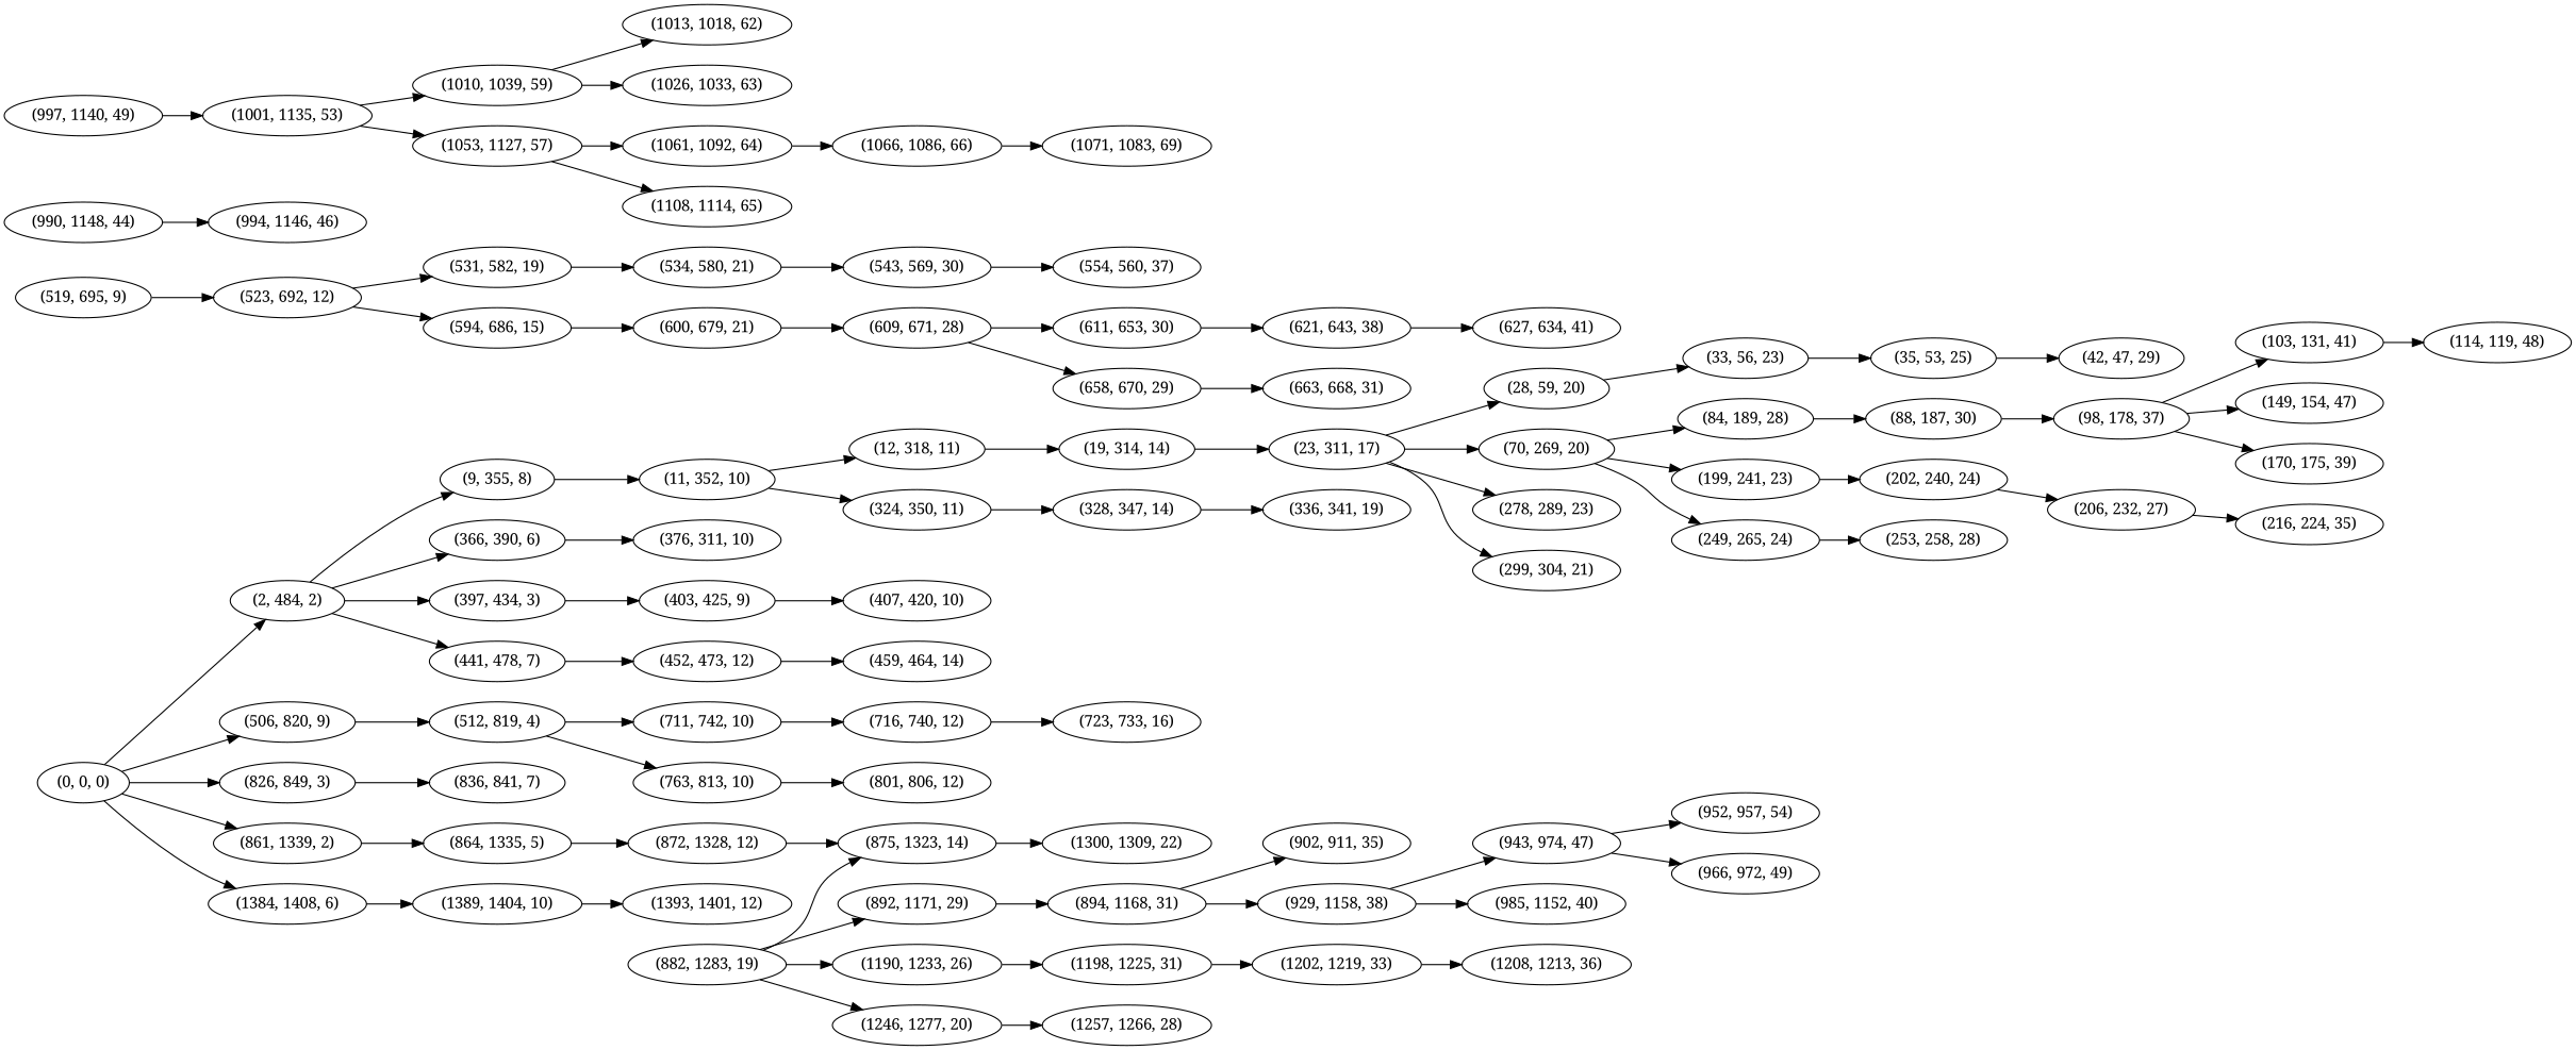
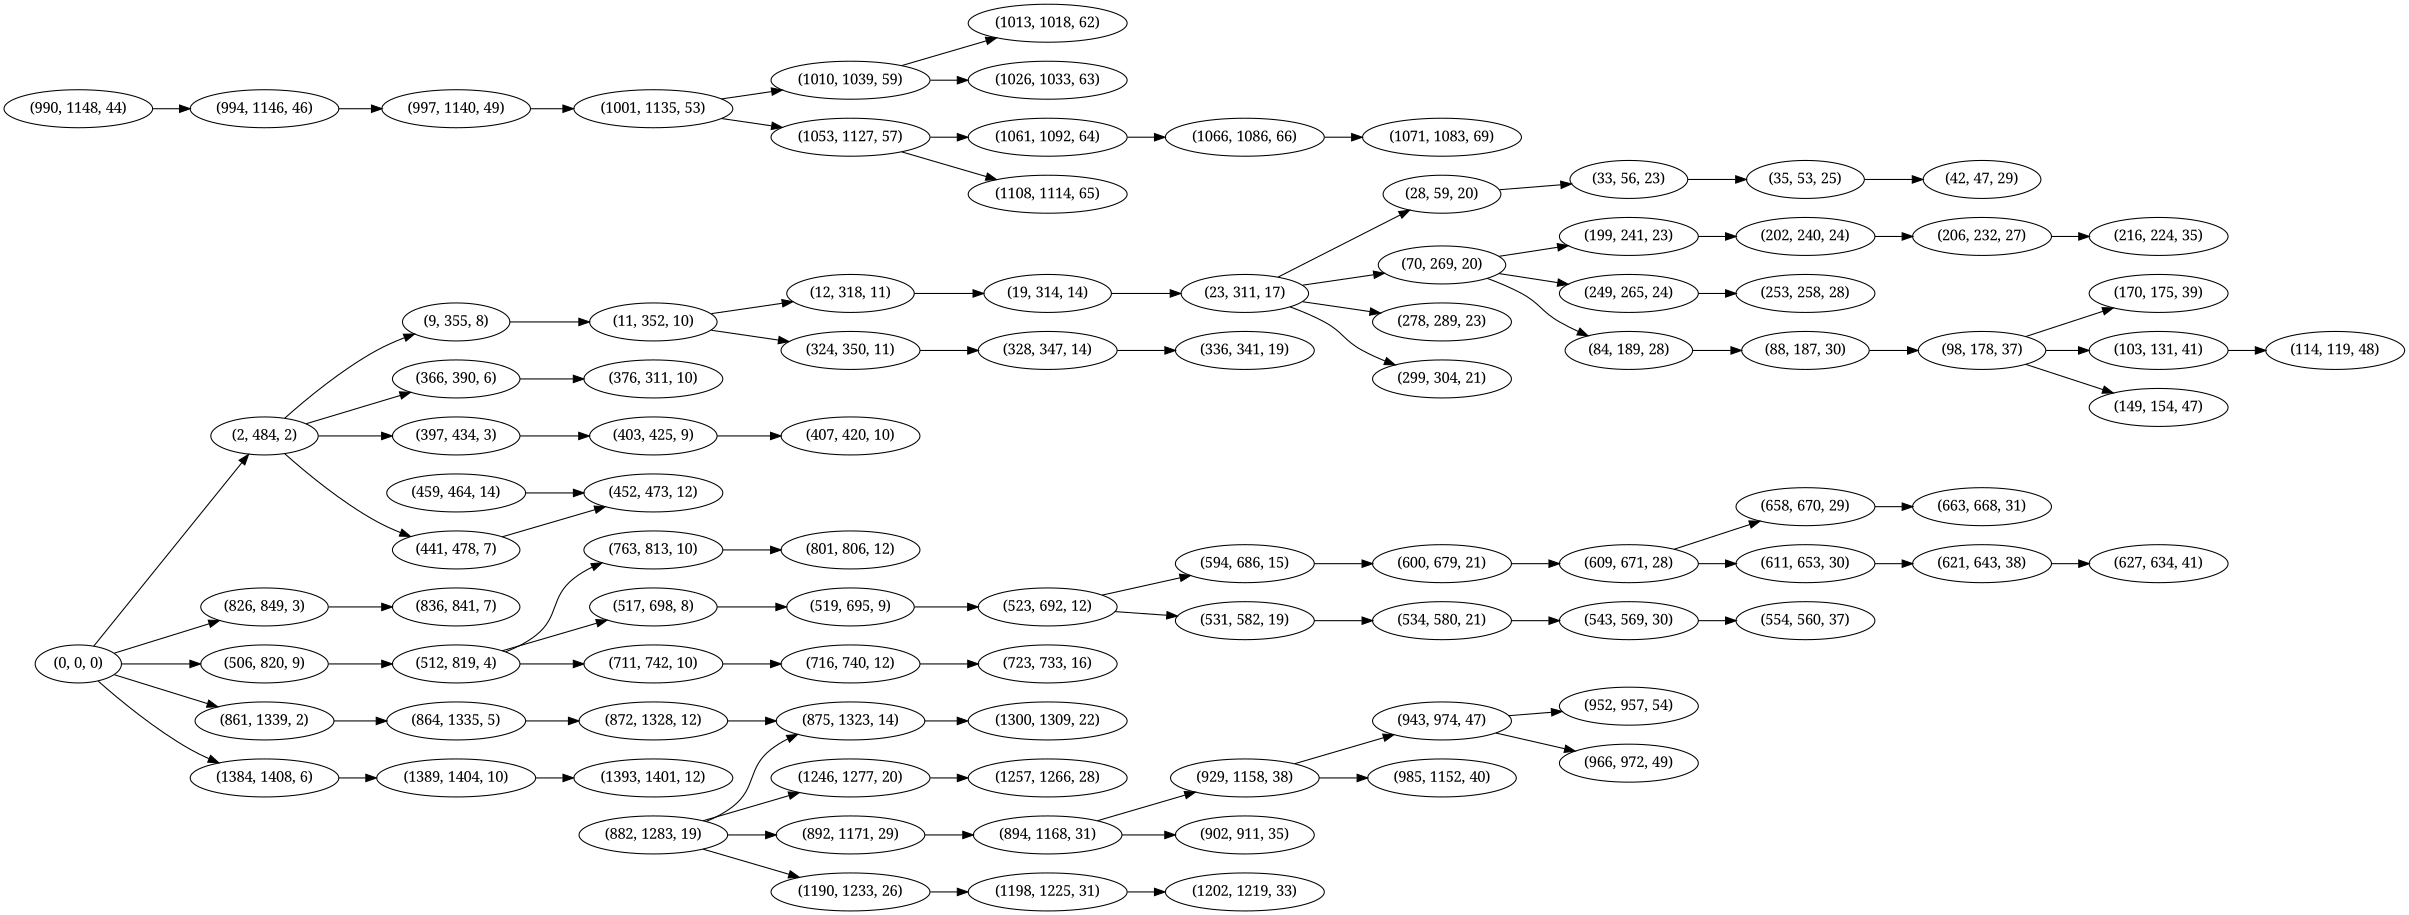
  digraph {
    fontname="Noto Serif"
    rankdir=LR
    node [fontname="Noto Serif"]
    edge [fontname="Noto Serif"]
    "(0, 0, 0)"
    "(2, 484, 2)"
    n3 [label="(506, 820, 9)"]
    "(826, 849, 3)"
    "(861, 1339, 2)"
    "(1384, 1408, 6)"
    "(9, 355, 8)"
    "(366, 390, 6)"
    "(397, 434, 3)"
    "(441, 478, 7)"
    "(512, 819, 4)"
    "(836, 841, 7)"
    "(864, 1335, 5)"
    "(1389, 1404, 10)"
    "(11, 352, 10)"
    n16 [label="(376, 311, 10)"]
    "(403, 425, 9)"
    "(452, 473, 12)"
    "(12, 318, 11)"
    "(324, 350, 11)"
    "(19, 314, 14)"
    "(328, 347, 14)"
    "(23, 311, 17)"
    "(28, 59, 20)"
    "(70, 269, 20)"
    "(278, 289, 23)"
    "(299, 304, 21)"
    "(33, 56, 23)"
    "(84, 189, 28)"
    "(199, 241, 23)"
    "(249, 265, 24)"
    "(35, 53, 25)"
    "(42, 47, 29)"
    "(88, 187, 30)"
    "(202, 240, 24)"
    "(253, 258, 28)"
    "(98, 178, 37)"
    "(103, 131, 41)"
    "(149, 154, 47)"
    "(170, 175, 39)"
    "(114, 119, 48)"
    "(206, 232, 27)"
    "(216, 224, 35)"
    "(336, 341, 19)"
    "(407, 420, 10)"
    "(459, 464, 14)"
+   "(517, 698, 8)"
    "(711, 742, 10)"
    "(763, 813, 10)"
    "(519, 695, 9)"
    "(716, 740, 12)"
    "(801, 806, 12)"
    "(523, 692, 12)"
    "(531, 582, 19)"
    "(594, 686, 15)"
    "(534, 580, 21)"
    "(600, 679, 21)"
    "(543, 569, 30)"
    "(554, 560, 37)"
    "(609, 671, 28)"
    "(611, 653, 30)"
    n62 [label="(658, 670, 29)"]
    "(621, 643, 38)"
    "(663, 668, 31)"
    "(627, 634, 41)"
    "(723, 733, 16)"
    "(872, 1328, 12)"
    "(875, 1323, 14)"
    "(1300, 1309, 22)"
    "(882, 1283, 19)"
    "(892, 1171, 29)"
    "(1190, 1233, 26)"
    "(1246, 1277, 20)"
    "(894, 1168, 31)"
    "(1198, 1225, 31)"
    "(1257, 1266, 28)"
    "(902, 911, 35)"
    "(929, 1158, 38)"
    "(943, 974, 47)"
    "(985, 1152, 40)"
    "(952, 957, 54)"
    "(966, 972, 49)"
    "(990, 1148, 44)"
    "(994, 1146, 46)"
    "(997, 1140, 49)"
    "(1001, 1135, 53)"
    "(1010, 1039, 59)"
    "(1053, 1127, 57)"
    "(1013, 1018, 62)"
    "(1026, 1033, 63)"
    "(1061, 1092, 64)"
    "(1108, 1114, 65)"
    "(1066, 1086, 66)"
    "(1071, 1083, 69)"
    "(1202, 1219, 33)"
-   "(1208, 1213, 36)"
    "(1393, 1401, 12)"
    "(0, 0, 0)" -> "(2, 484, 2)"
    "(0, 0, 0)" -> n3
    "(0, 0, 0)" -> "(826, 849, 3)"
    "(0, 0, 0)" -> "(861, 1339, 2)"
    "(0, 0, 0)" -> "(1384, 1408, 6)"
    "(2, 484, 2)" -> "(9, 355, 8)"
    "(2, 484, 2)" -> "(366, 390, 6)"
    "(2, 484, 2)" -> "(397, 434, 3)"
    "(2, 484, 2)" -> "(441, 478, 7)"
    n3 -> "(512, 819, 4)"
    "(826, 849, 3)" -> "(836, 841, 7)"
    "(861, 1339, 2)" -> "(864, 1335, 5)"
    "(1384, 1408, 6)" -> "(1389, 1404, 10)"
    "(9, 355, 8)" -> "(11, 352, 10)"
    "(366, 390, 6)" -> n16
    "(397, 434, 3)" -> "(403, 425, 9)"
    "(441, 478, 7)" -> "(452, 473, 12)"
+   "(512, 819, 4)" -> "(517, 698, 8)"
    "(512, 819, 4)" -> "(711, 742, 10)"
    "(512, 819, 4)" -> "(763, 813, 10)"
    "(864, 1335, 5)" -> "(872, 1328, 12)"
    "(1389, 1404, 10)" -> "(1393, 1401, 12)"
    "(11, 352, 10)" -> "(12, 318, 11)"
    "(11, 352, 10)" -> "(324, 350, 11)"
    "(403, 425, 9)" -> "(407, 420, 10)"
-   "(452, 473, 12)" -> "(459, 464, 14)"
+   "(459, 464, 14)" -> "(452, 473, 12)"
    "(12, 318, 11)" -> "(19, 314, 14)"
    "(324, 350, 11)" -> "(328, 347, 14)"
    "(19, 314, 14)" -> "(23, 311, 17)"
    "(328, 347, 14)" -> "(336, 341, 19)"
    "(23, 311, 17)" -> "(28, 59, 20)"
    "(23, 311, 17)" -> "(70, 269, 20)"
    "(23, 311, 17)" -> "(278, 289, 23)"
    "(23, 311, 17)" -> "(299, 304, 21)"
    "(28, 59, 20)" -> "(33, 56, 23)"
    "(70, 269, 20)" -> "(84, 189, 28)"
    "(70, 269, 20)" -> "(199, 241, 23)"
    "(70, 269, 20)" -> "(249, 265, 24)"
    "(33, 56, 23)" -> "(35, 53, 25)"
    "(84, 189, 28)" -> "(88, 187, 30)"
    "(199, 241, 23)" -> "(202, 240, 24)"
    "(249, 265, 24)" -> "(253, 258, 28)"
    "(35, 53, 25)" -> "(42, 47, 29)"
    "(88, 187, 30)" -> "(98, 178, 37)"
    "(202, 240, 24)" -> "(206, 232, 27)"
    "(98, 178, 37)" -> "(103, 131, 41)"
    "(98, 178, 37)" -> "(149, 154, 47)"
    "(98, 178, 37)" -> "(170, 175, 39)"
    "(103, 131, 41)" -> "(114, 119, 48)"
    "(206, 232, 27)" -> "(216, 224, 35)"
+   "(517, 698, 8)" -> "(519, 695, 9)"
    "(711, 742, 10)" -> "(716, 740, 12)"
    "(763, 813, 10)" -> "(801, 806, 12)"
    "(519, 695, 9)" -> "(523, 692, 12)"
    "(716, 740, 12)" -> "(723, 733, 16)"
    "(523, 692, 12)" -> "(531, 582, 19)"
    "(523, 692, 12)" -> "(594, 686, 15)"
    "(531, 582, 19)" -> "(534, 580, 21)"
    "(594, 686, 15)" -> "(600, 679, 21)"
    "(534, 580, 21)" -> "(543, 569, 30)"
    "(600, 679, 21)" -> "(609, 671, 28)"
    "(543, 569, 30)" -> "(554, 560, 37)"
    "(609, 671, 28)" -> "(611, 653, 30)"
    "(609, 671, 28)" -> n62
    "(611, 653, 30)" -> "(621, 643, 38)"
    n62 -> "(663, 668, 31)"
    "(621, 643, 38)" -> "(627, 634, 41)"
    "(872, 1328, 12)" -> "(875, 1323, 14)"
    "(875, 1323, 14)" -> "(1300, 1309, 22)"
    "(882, 1283, 19)" -> "(875, 1323, 14)"
    "(882, 1283, 19)" -> "(892, 1171, 29)"
    "(882, 1283, 19)" -> "(1190, 1233, 26)"
    "(882, 1283, 19)" -> "(1246, 1277, 20)"
    "(892, 1171, 29)" -> "(894, 1168, 31)"
    "(1190, 1233, 26)" -> "(1198, 1225, 31)"
    "(1246, 1277, 20)" -> "(1257, 1266, 28)"
    "(894, 1168, 31)" -> "(902, 911, 35)"
    "(894, 1168, 31)" -> "(929, 1158, 38)"
    "(1198, 1225, 31)" -> "(1202, 1219, 33)"
    "(929, 1158, 38)" -> "(943, 974, 47)"
    "(929, 1158, 38)" -> "(985, 1152, 40)"
    "(943, 974, 47)" -> "(952, 957, 54)"
    "(943, 974, 47)" -> "(966, 972, 49)"
    "(990, 1148, 44)" -> "(994, 1146, 46)"
+   "(994, 1146, 46)" -> "(997, 1140, 49)"
    "(997, 1140, 49)" -> "(1001, 1135, 53)"
    "(1001, 1135, 53)" -> "(1010, 1039, 59)"
    "(1001, 1135, 53)" -> "(1053, 1127, 57)"
    "(1010, 1039, 59)" -> "(1013, 1018, 62)"
    "(1010, 1039, 59)" -> "(1026, 1033, 63)"
    "(1053, 1127, 57)" -> "(1061, 1092, 64)"
    "(1053, 1127, 57)" -> "(1108, 1114, 65)"
    "(1061, 1092, 64)" -> "(1066, 1086, 66)"
    "(1066, 1086, 66)" -> "(1071, 1083, 69)"
-   "(1202, 1219, 33)" -> "(1208, 1213, 36)"
  }
